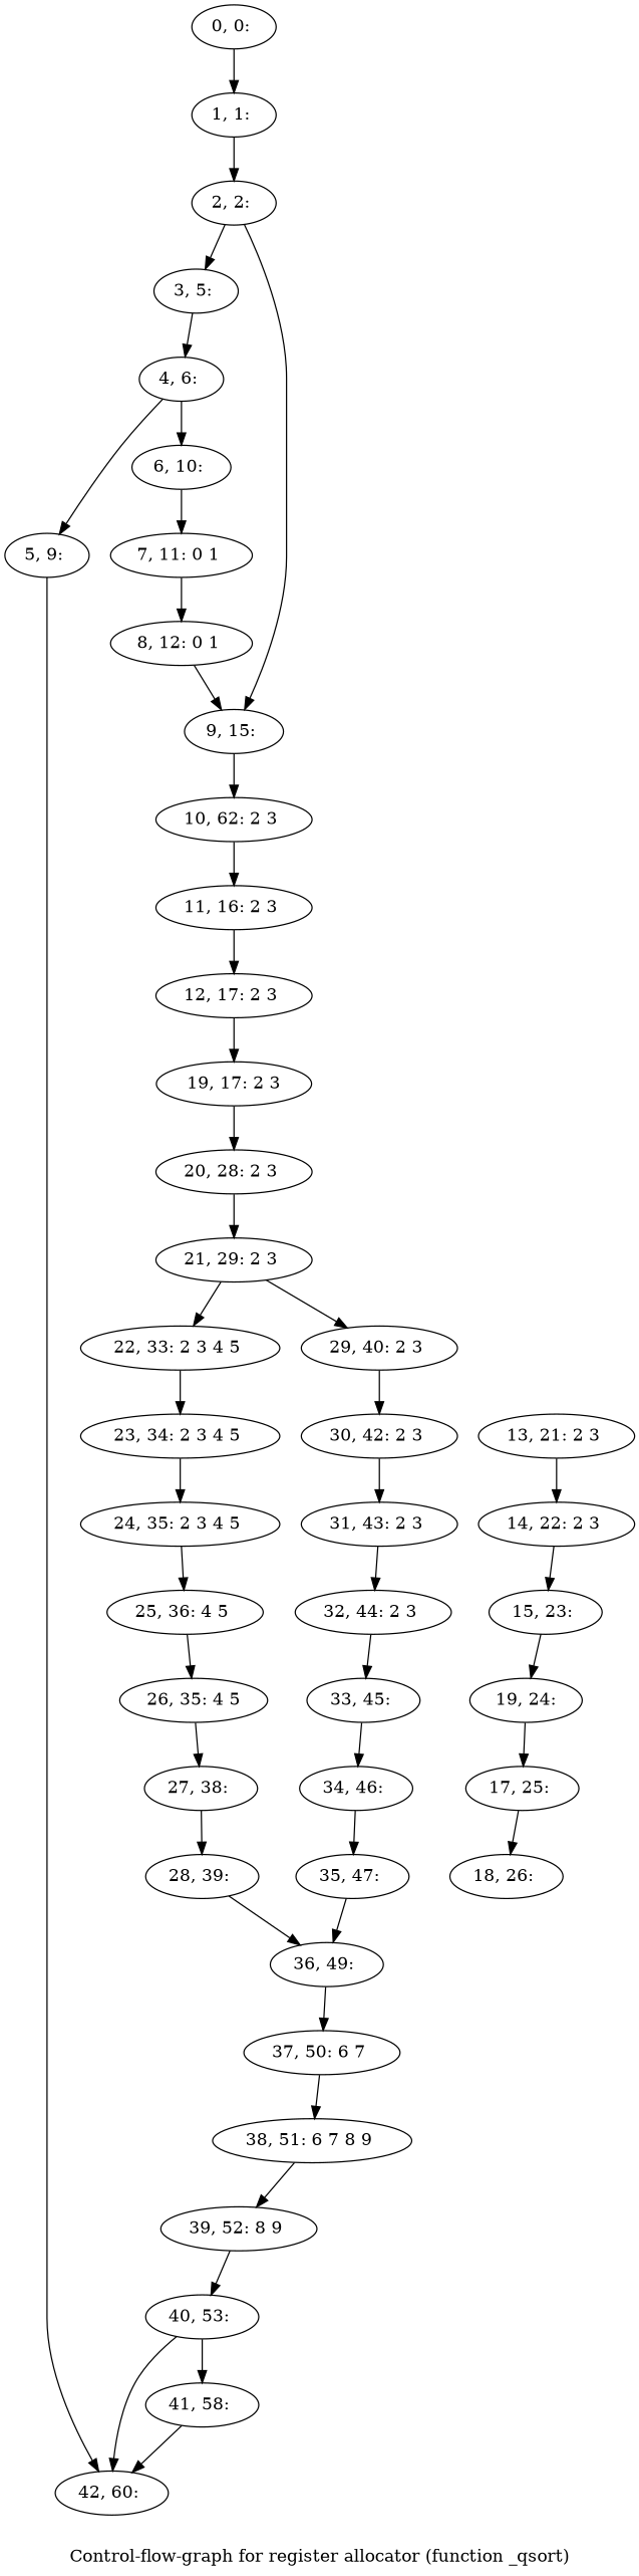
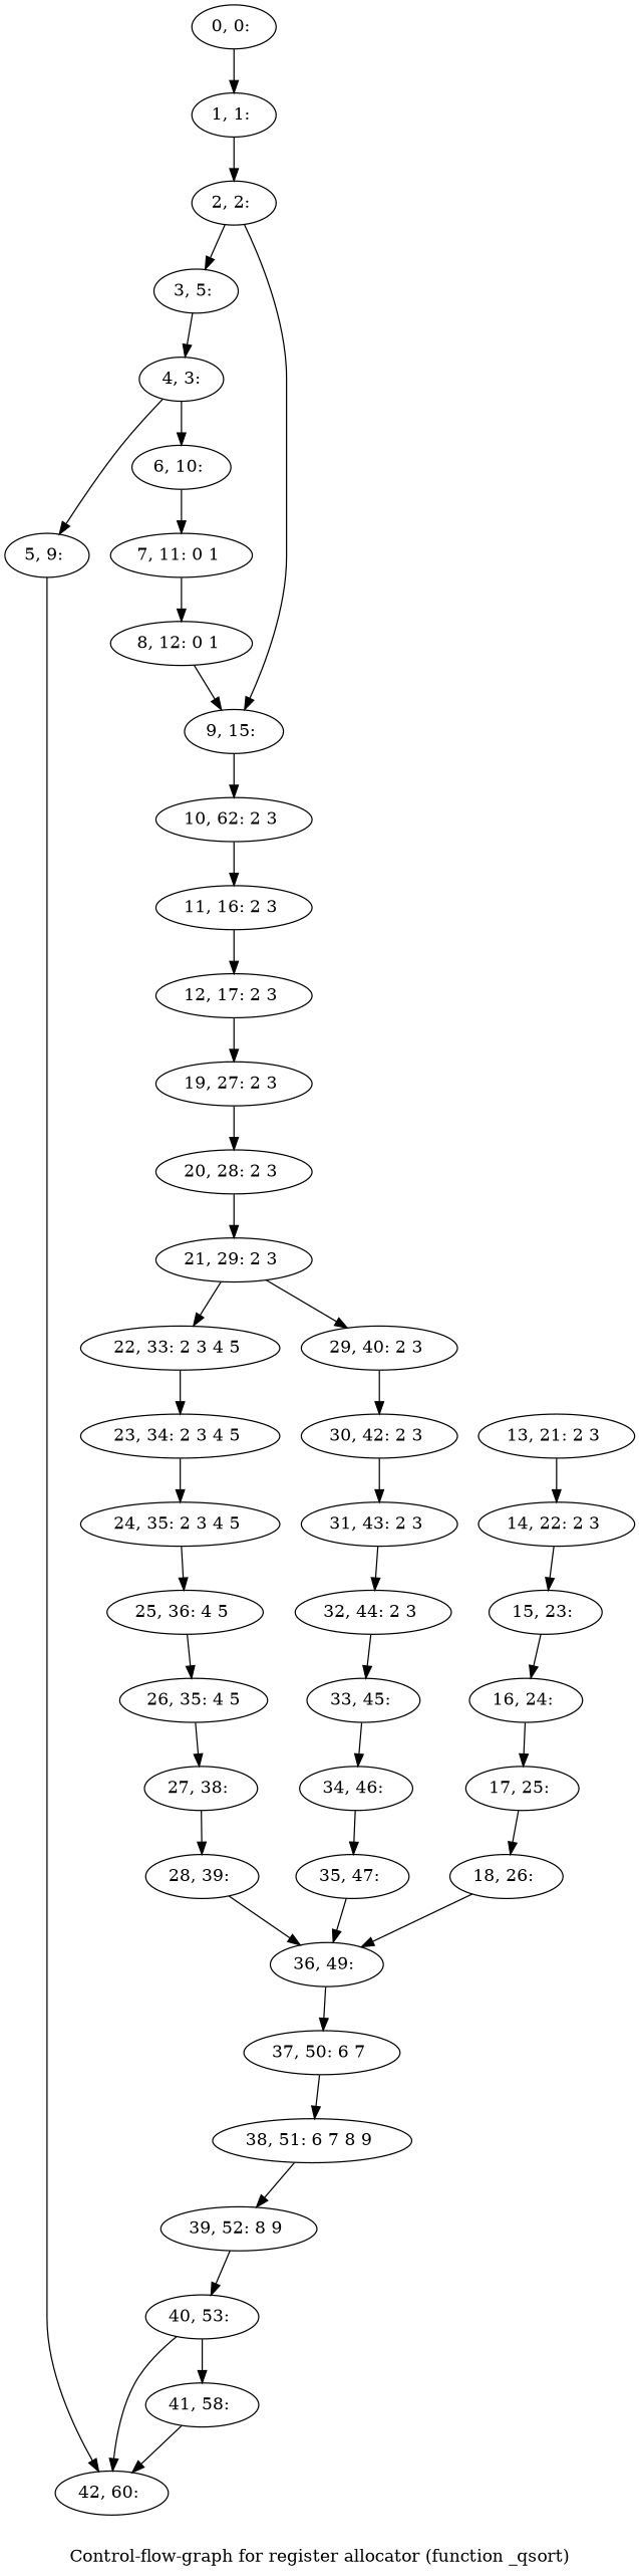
  digraph {
    label="Control-flow-graph for register allocator (function _qsort)"
    n1 [label="0, 0: "]
    n2 [label="1, 1: "]
    n3 [label="2, 2: "]
    n4 [label="3, 5: "]
    n5 [label="9, 15: "]
-   n6 [label="4, 6: "]
+   n6 [label="4, 3:"]
    n7 [label="10, 62: 2 3 "]
    n8 [label="5, 9: "]
    n9 [label="6, 10: "]
    n10 [label="42, 60: "]
    n11 [label="7, 11: 0 1 "]
    n12 [label="8, 12: 0 1 "]
    n13 [label="11, 16: 2 3 "]
    n14 [label="12, 17: 2 3 "]
-   n15 [label="19, 17: 2 3"]
+   n15 [label="19, 27: 2 3 "]
    n16 [label="13, 21: 2 3 "]
    n17 [label="14, 22: 2 3 "]
    n18 [label="20, 28: 2 3 "]
    n19 [label="15, 23: "]
-   n20 [label="19, 24:"]
+   n20 [label="16, 24: "]
    n21 [label="17, 25: "]
    n22 [label="18, 26: "]
    n23 [label="36, 49: "]
    n24 [label="37, 50: 6 7 "]
    n25 [label="21, 29: 2 3 "]
    n26 [label="22, 33: 2 3 4 5 "]
    n27 [label="29, 40: 2 3 "]
    n28 [label="23, 34: 2 3 4 5 "]
    n29 [label="30, 42: 2 3 "]
    n30 [label="24, 35: 2 3 4 5 "]
    n31 [label="25, 36: 4 5 "]
    n32 [label="26, 35: 4 5"]
    n33 [label="27, 38: "]
    n34 [label="28, 39: "]
    n35 [label="31, 43: 2 3 "]
    n36 [label="32, 44: 2 3 "]
    n37 [label="33, 45: "]
    n38 [label="34, 46: "]
    n39 [label="35, 47: "]
    n40 [label="38, 51: 6 7 8 9 "]
    n41 [label="39, 52: 8 9 "]
    n42 [label="40, 53: "]
    n43 [label="41, 58: "]
    n1 -> n2
    n2 -> n3
    n3 -> n4
    n3 -> n5
    n4 -> n6
    n5 -> n7
    n6 -> n8
    n6 -> n9
    n7 -> n13
    n8 -> n10
    n9 -> n11
    n11 -> n12
    n12 -> n5
    n13 -> n14
    n14 -> n15
    n15 -> n18
    n16 -> n17
    n17 -> n19
    n18 -> n25
    n19 -> n20
    n20 -> n21
    n21 -> n22
+   n22 -> n23
    n23 -> n24
    n24 -> n40
    n25 -> n26
    n25 -> n27
    n26 -> n28
    n27 -> n29
    n28 -> n30
    n29 -> n35
    n30 -> n31
    n31 -> n32
    n32 -> n33
    n33 -> n34
    n34 -> n23
    n35 -> n36
    n36 -> n37
    n37 -> n38
    n38 -> n39
    n39 -> n23
    n40 -> n41
    n41 -> n42
    n42 -> n10
    n42 -> n43
    n43 -> n10
  }
